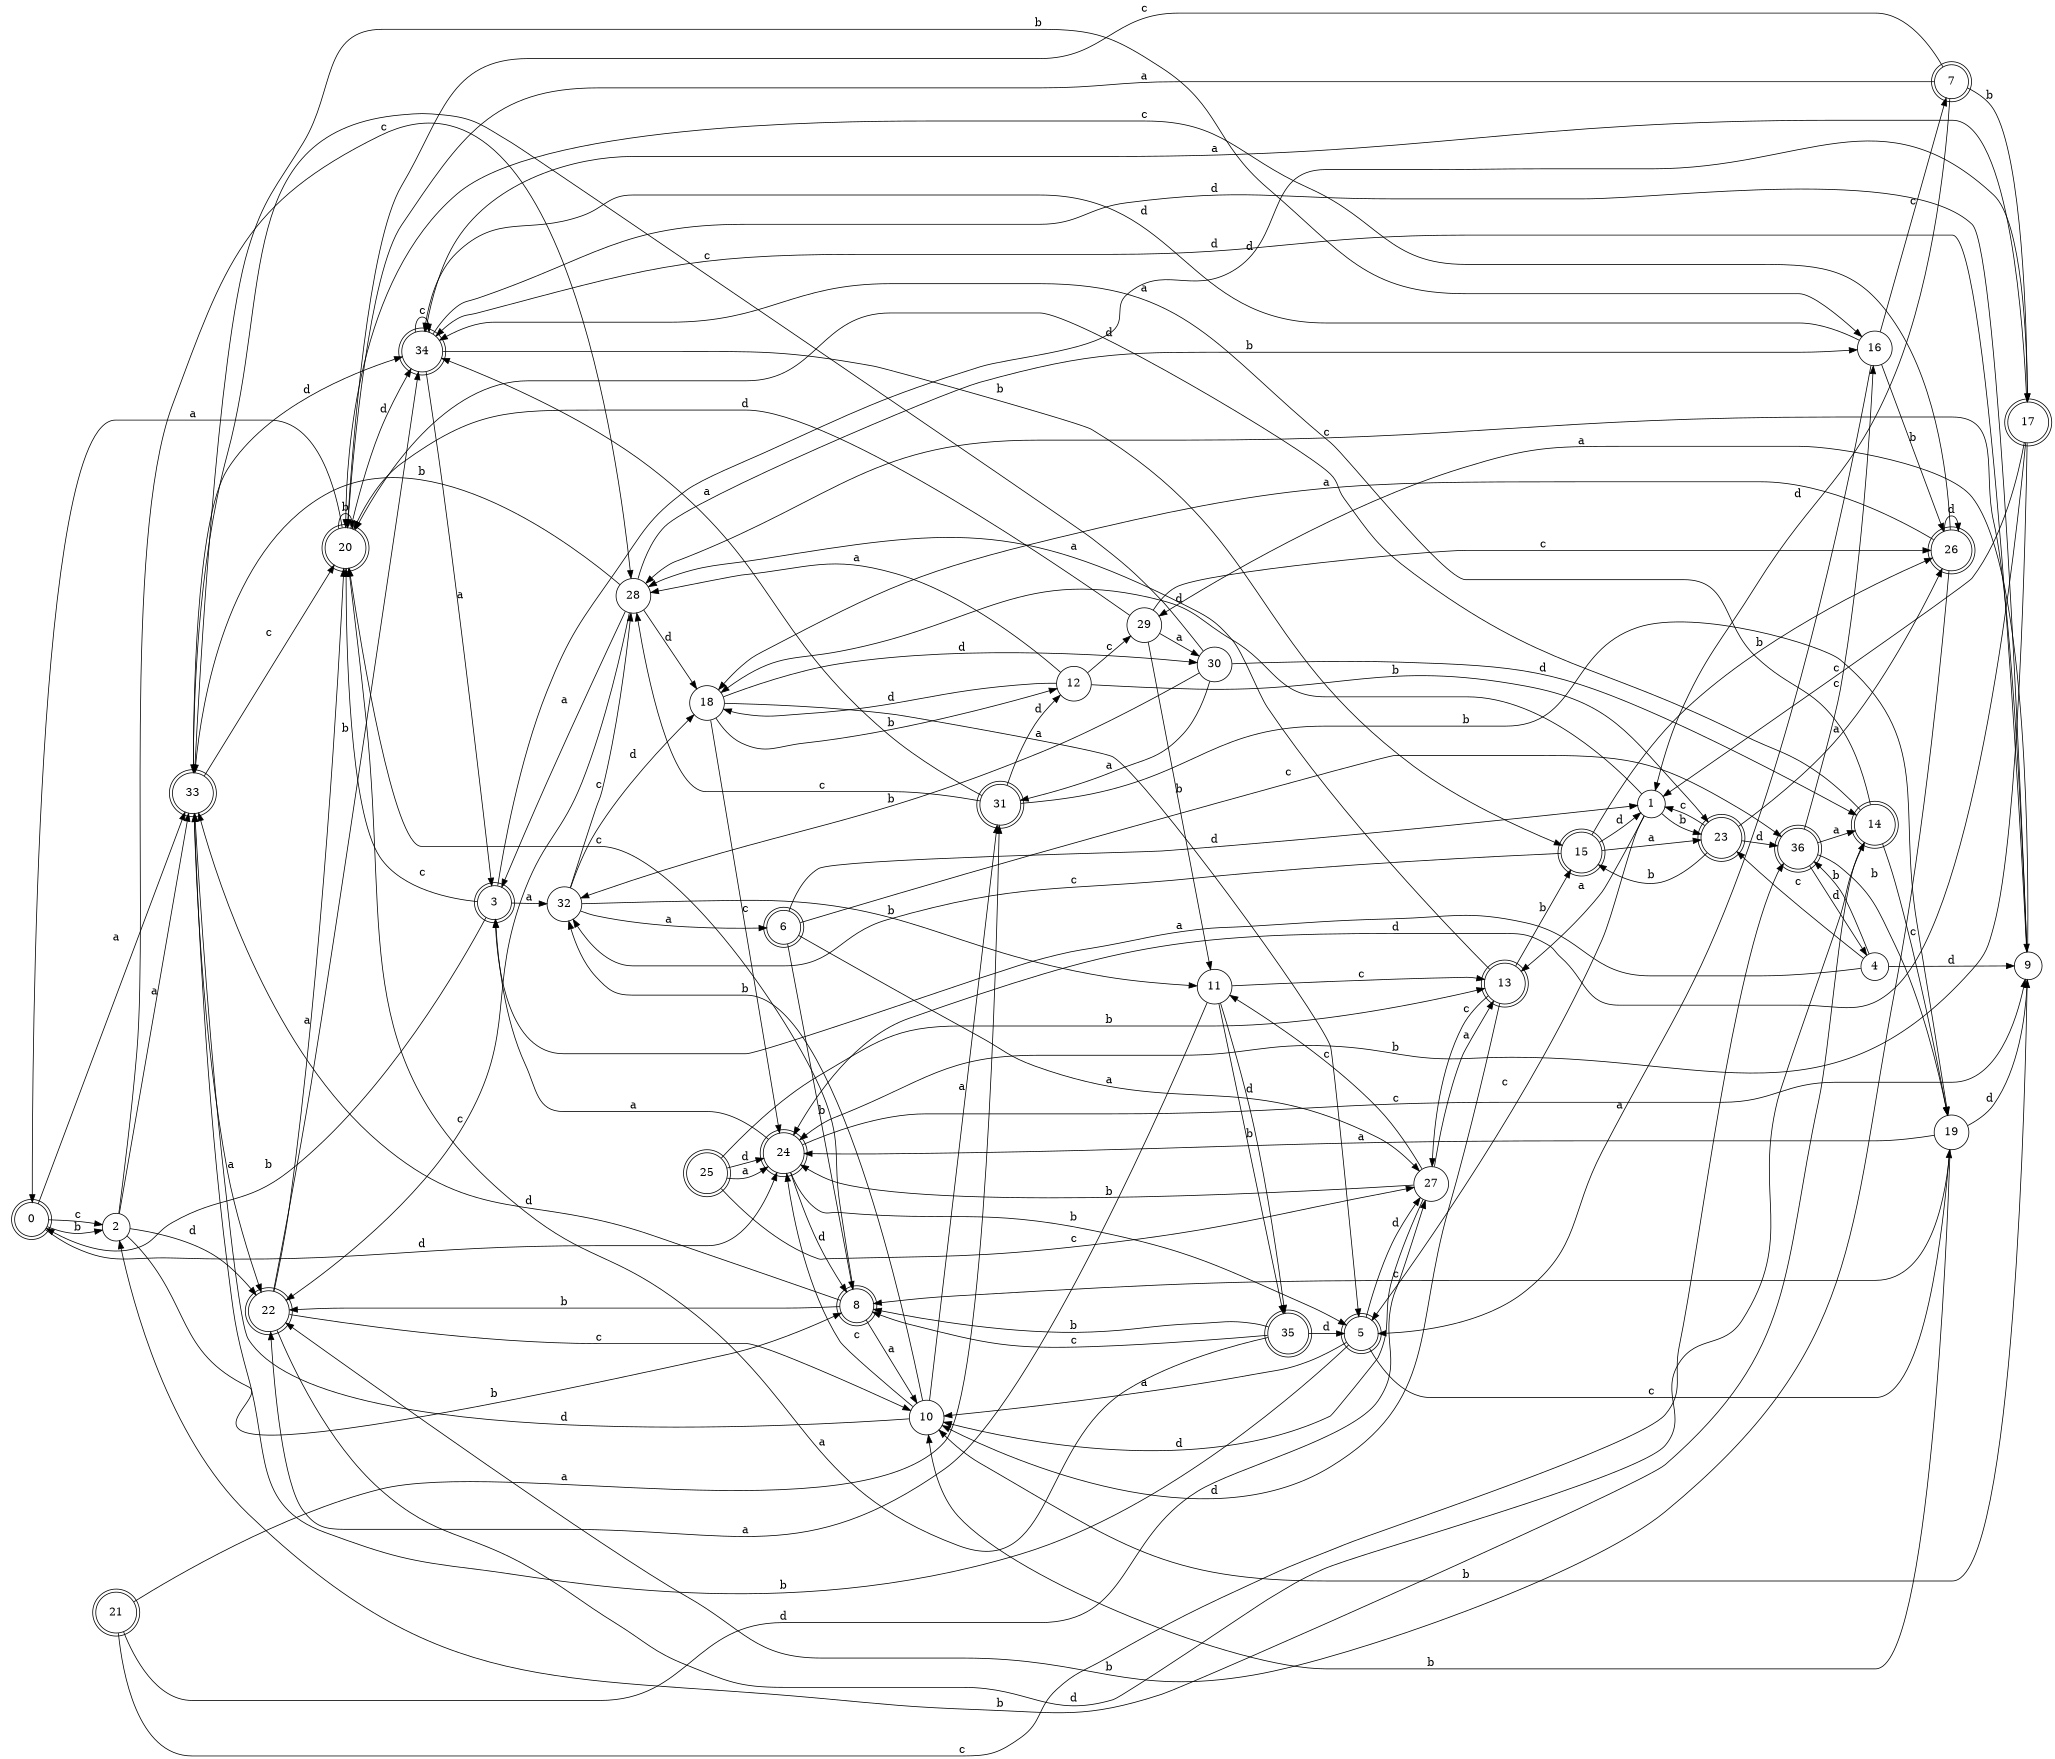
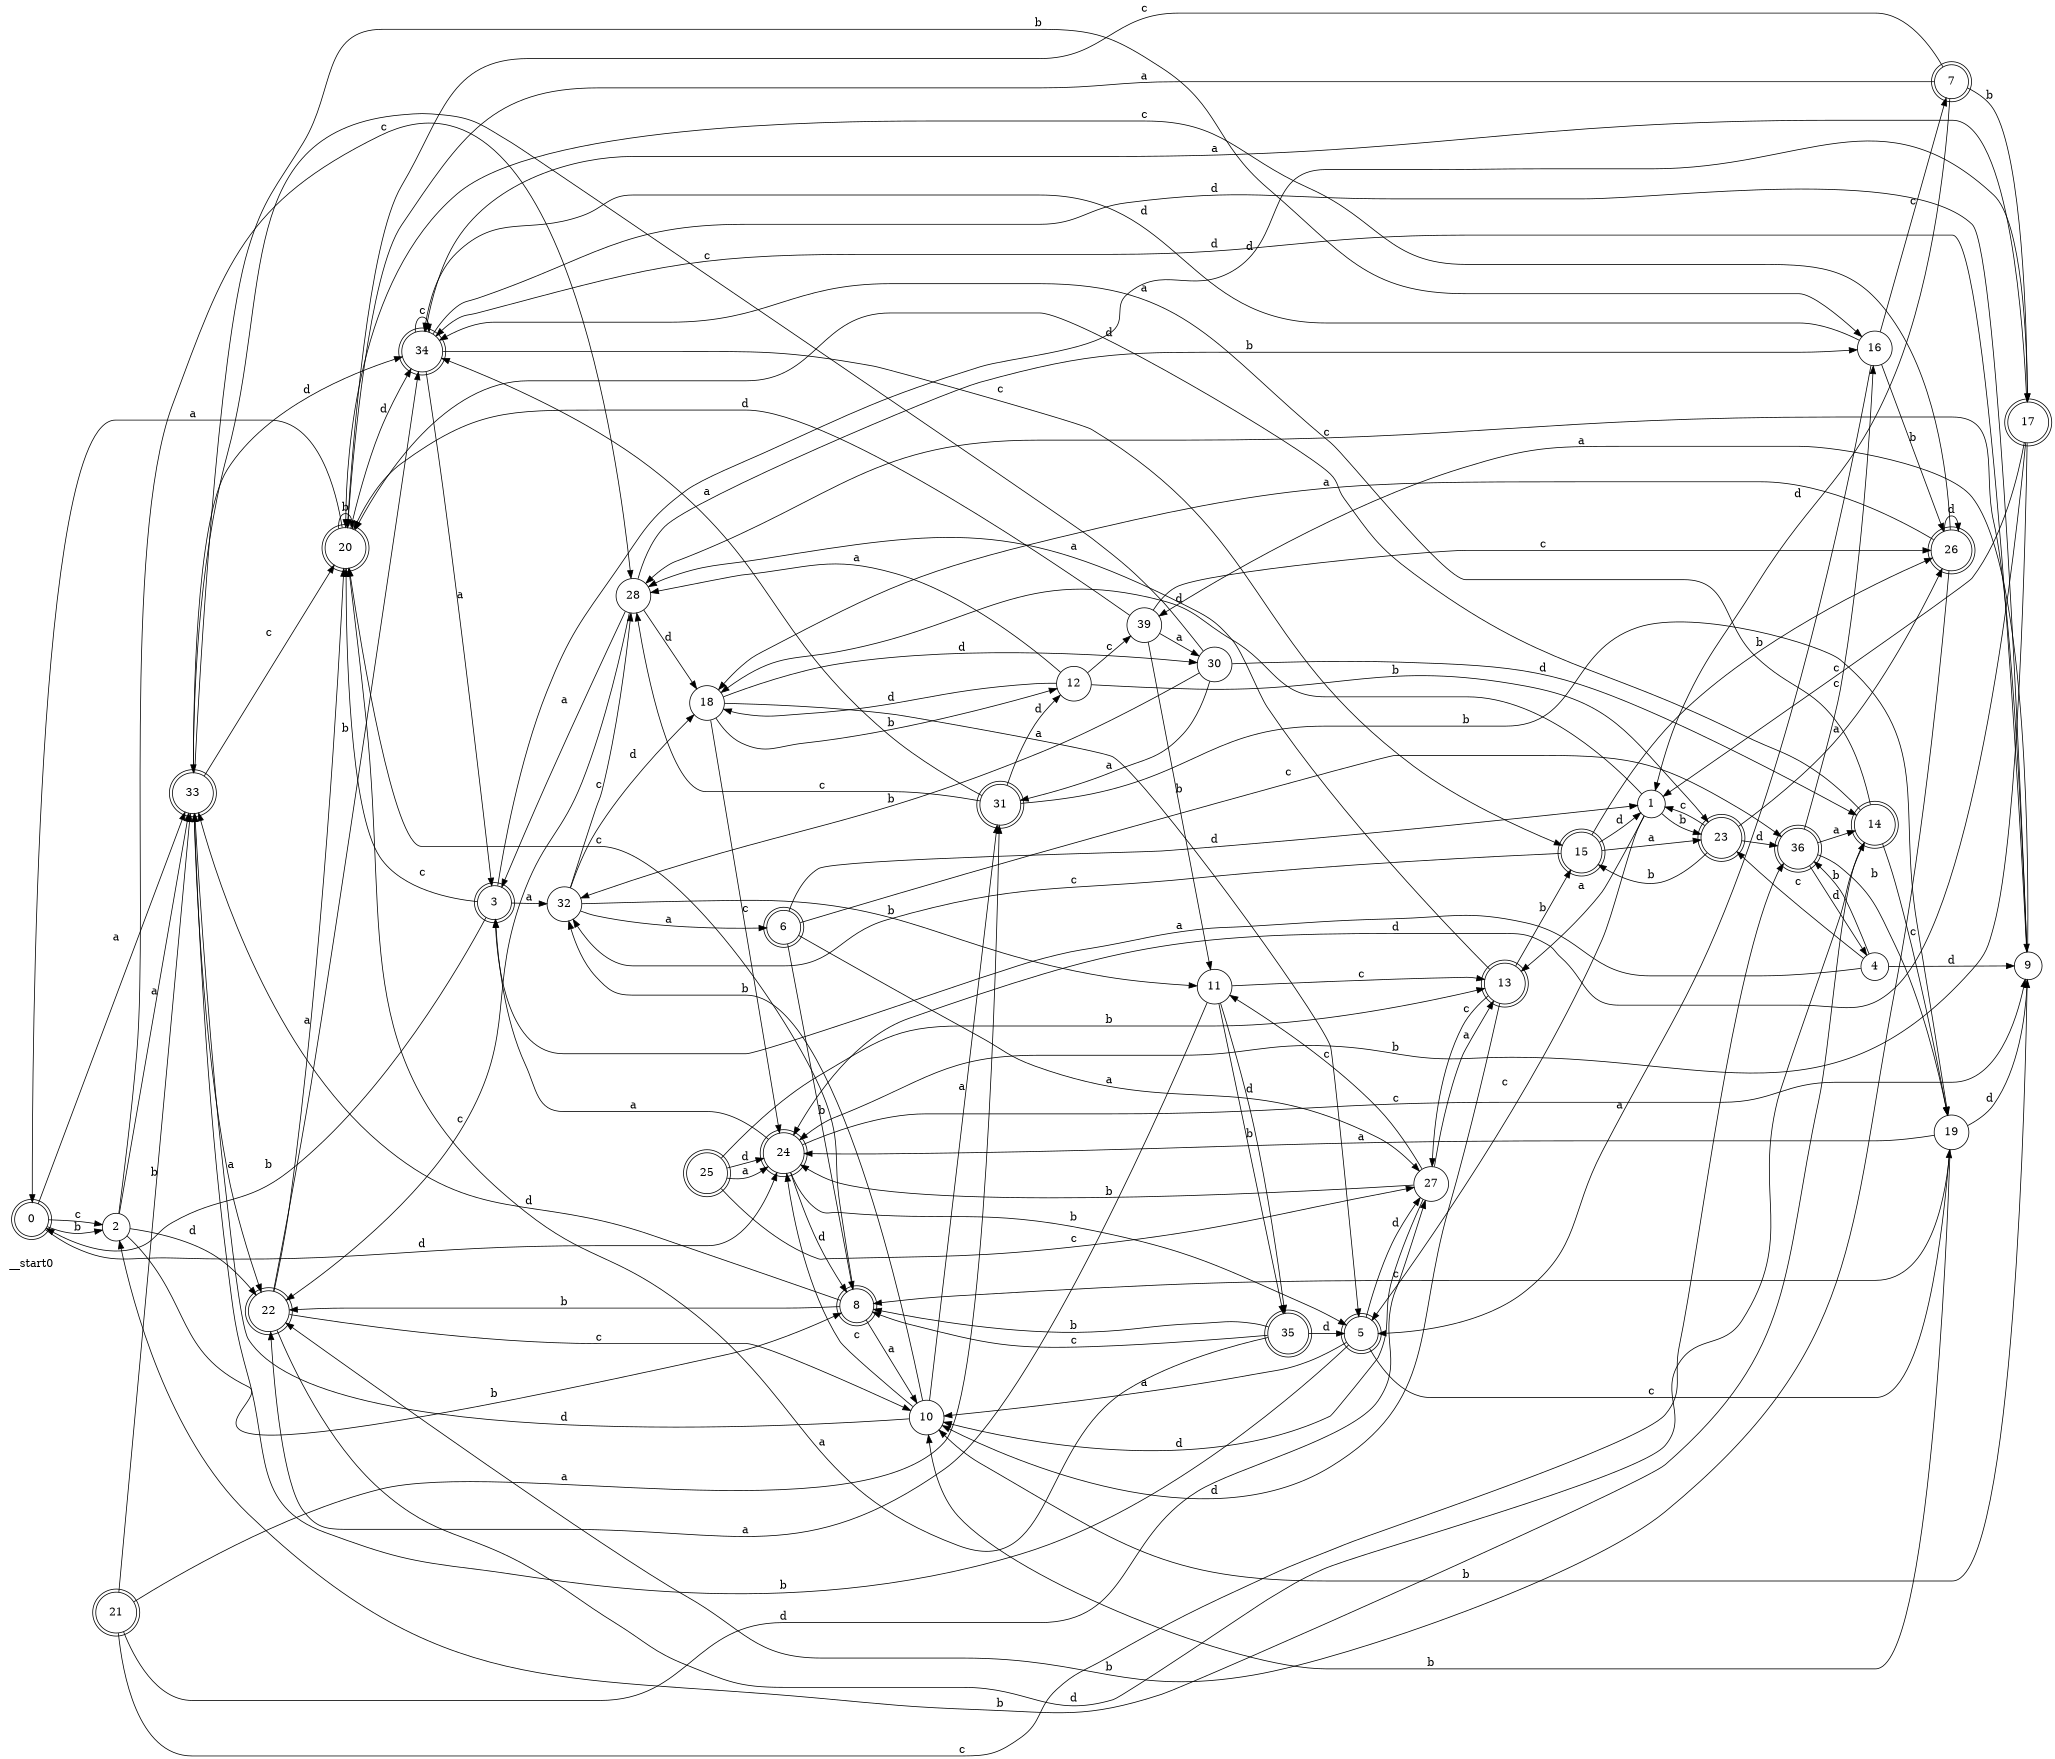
  digraph {
    rankdir=LR
    node [shape=doublecircle color=black fillcolor=white style="rounded,filled"]
+   __start0 [shape=none color="" fillcolor="" style=""]
    n2 [label=0]
    n3 [label=2 shape=circle style=filled]
    n4 [label=24]
    n5 [label=33]
    n6 [label=8]
    n7 [label=22]
    n8 [label=28 shape=circle style=filled]
    n9 [label=5]
    n10 [label=3]
    n11 [label=9 shape=circle style=filled]
    n12 [label=20]
    n13 [label=34]
    n14 [label=16 shape=circle style=filled]
    n15 [label=1 shape=circle style=filled]
    n16 [label=13]
    n17 [label=18 shape=circle style=filled]
    n18 [label=23]
    n19 [label=10 shape=circle style=filled]
    n20 [label=19 shape=circle style=filled]
    n21 [label=27 shape=circle style=filled]
    n22 [label=15]
    n23 [label=12 shape=circle style=filled]
    n24 [label=30 shape=circle style=filled]
    n25 [label=36]
    n26 [label=26]
    n27 [label=4 shape=circle style=filled]
    n28 [label=14]
    n29 [label=17]
    n30 [label=32 shape=circle style=filled]
    n31 [label=6]
    n32 [label=11 shape=circle style=filled]
-   n33 [label=29 shape=circle style=filled]
+   n33 [label=39 shape=circle style=filled]
    n34 [label=31]
    n35 [label=7]
    n36 [label=21]
    n37 [label=35]
    n38 [label=25]
    n2 -> n3 [label=b]
    n2 -> n3 [label=c]
    n2 -> n4 [label=d]
    n2 -> n5 [label=a]
    n3 -> n5 [label=a]
    n3 -> n6 [label=b]
    n3 -> n7 [label=d]
    n3 -> n8 [label=c]
    n4 -> n6 [label=d]
    n4 -> n9 [label=b]
    n4 -> n10 [label=a]
    n4 -> n11 [label=c]
    n5 -> n7 [label=a]
    n5 -> n12 [label=c]
    n5 -> n13 [label=d]
    n5 -> n14 [label=b]
    n6 -> n5 [label=d]
    n6 -> n7 [label=b]
    n6 -> n12 [label=c]
    n6 -> n19 [label=a]
    n7 -> n12 [label=a]
    n7 -> n13 [label=b]
    n7 -> n19 [label=c]
    n7 -> n28 [label=d]
    n8 -> n7 [label=c]
    n8 -> n10 [label=a]
    n8 -> n14 [label=b]
    n8 -> n17 [label=d]
    n9 -> n5 [label=b]
    n9 -> n19 [label=a]
    n9 -> n20 [label=c]
    n9 -> n21 [label=d]
    n10 -> n2 [label=b]
    n10 -> n12 [label=c]
    n10 -> n29 [label=d]
    n10 -> n30 [label=a]
    n11 -> n8 [label=c]
    n11 -> n13 [label=d]
    n11 -> n19 [label=b]
    n11 -> n33 [label=a]
    n12 -> n2 [label=a]
    n12 -> n12 [label=b]
    n12 -> n13 [label=d]
    n13 -> n10 [label=a]
    n13 -> n11 [label=d]
    n13 -> n13 [label=c]
-   n13 -> n22 [label=b]
+   n13 -> n22 [label=c]
    n14 -> n9 [label=a]
    n14 -> n13 [label=d]
    n14 -> n26 [label=b]
    n14 -> n35 [label=c]
    n15 -> n9 [label=c]
    n15 -> n16 [label=a]
    n15 -> n17 [label=d]
    n15 -> n18 [label=b]
    n16 -> n8 [label=a]
    n16 -> n19 [label=d]
    n16 -> n21 [label=c]
    n16 -> n22 [label=b]
    n17 -> n4 [label=c]
    n17 -> n9 [label=a]
    n17 -> n23 [label=b]
    n17 -> n24 [label=d]
    n18 -> n15 [label=c]
    n18 -> n22 [label=b]
    n18 -> n25 [label=d]
    n18 -> n26 [label=a]
    n19 -> n4 [label=c]
    n19 -> n5 [label=d]
    n19 -> n30 [label=b]
    n19 -> n34 [label=a]
    n20 -> n4 [label=a]
    n20 -> n6 [label=c]
    n20 -> n11 [label=d]
    n20 -> n19 [label=b]
    n21 -> n4 [label=b]
    n21 -> n16 [label=a]
    n21 -> n19 [label=d]
    n21 -> n32 [label=c]
    n22 -> n15 [label=d]
    n22 -> n18 [label=a]
    n22 -> n26 [label=b]
    n22 -> n30 [label=c]
    n23 -> n8 [label=a]
    n23 -> n17 [label=d]
    n23 -> n18 [label=b]
    n23 -> n33 [label=c]
    n24 -> n5 [label=c]
    n24 -> n28 [label=d]
    n24 -> n30 [label=b]
    n24 -> n34 [label=a]
    n25 -> n14 [label=c]
    n25 -> n20 [label=b]
    n25 -> n27 [label=d]
    n25 -> n28 [label=a]
    n26 -> n7 [label=b]
    n26 -> n12 [label=c]
    n26 -> n17 [label=a]
    n26 -> n26 [label=d]
    n27 -> n10 [label=a]
    n27 -> n11 [label=d]
    n27 -> n18 [label=c]
    n27 -> n25 [label=b]
    n28 -> n3 [label=b]
    n28 -> n12 [label=d]
    n28 -> n13 [label=a]
    n28 -> n20 [label=c]
    n29 -> n4 [label=b]
    n29 -> n4 [label=d]
    n29 -> n13 [label=a]
    n29 -> n15 [label=c]
    n30 -> n8 [label=c]
    n30 -> n17 [label=d]
    n30 -> n31 [label=a]
    n30 -> n32 [label=b]
    n31 -> n6 [label=b]
    n31 -> n15 [label=d]
    n31 -> n21 [label=a]
    n31 -> n25 [label=c]
    n32 -> n7 [label=a]
    n32 -> n16 [label=c]
    n32 -> n37 [label=b]
    n32 -> n37 [label=d]
    n33 -> n12 [label=d]
    n33 -> n24 [label=a]
    n33 -> n26 [label=c]
    n33 -> n32 [label=b]
    n34 -> n8 [label=c]
    n34 -> n13 [label=a]
    n34 -> n20 [label=b]
    n34 -> n23 [label=d]
    n35 -> n12 [label=a]
    n35 -> n12 [label=c]
    n35 -> n15 [label=d]
    n35 -> n29 [label=b]
-   n8 -> n5 [label=b]
+   n36 -> n5 [label=b]
    n36 -> n21 [label=d]
    n36 -> n25 [label=c]
    n36 -> n34 [label=a]
    n37 -> n6 [label=b]
    n37 -> n6 [label=c]
    n37 -> n9 [label=d]
    n37 -> n12 [label=a]
    n38 -> n4 [label=a]
    n38 -> n4 [label=d]
    n38 -> n16 [label=b]
    n38 -> n21 [label=c]
  }
